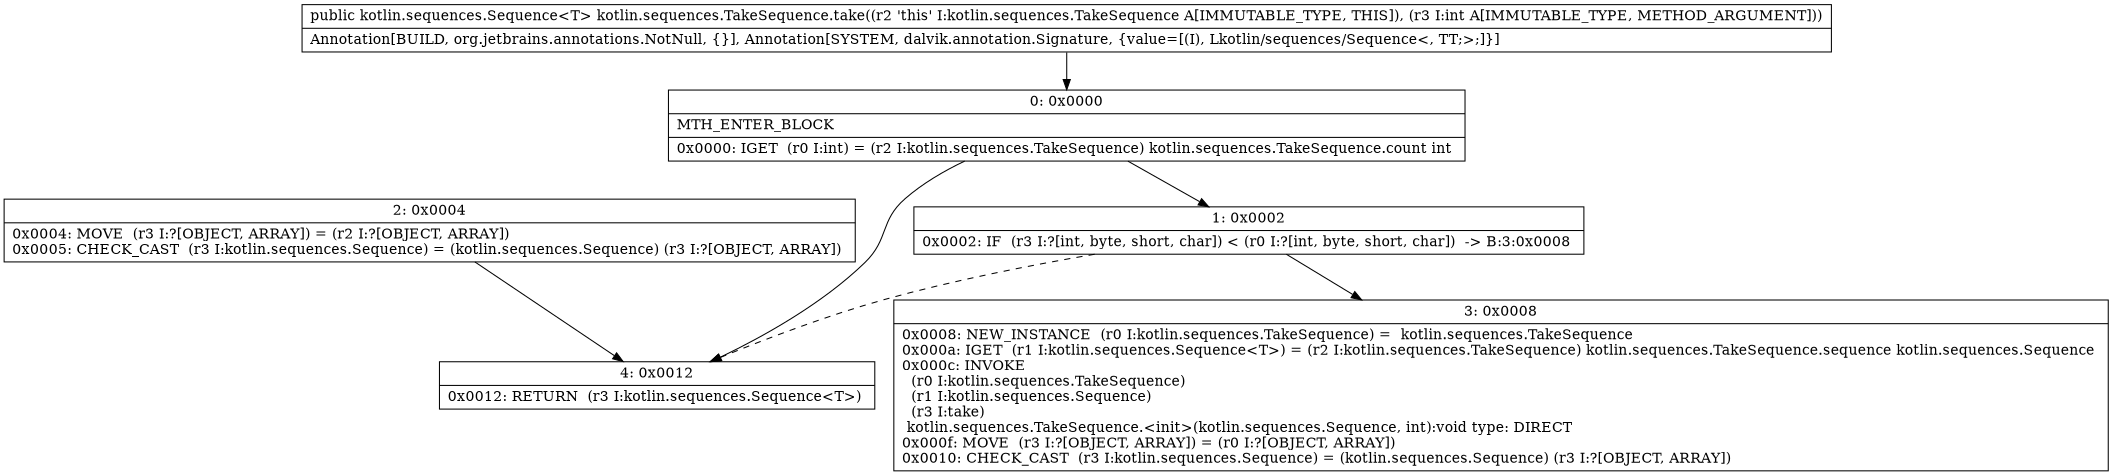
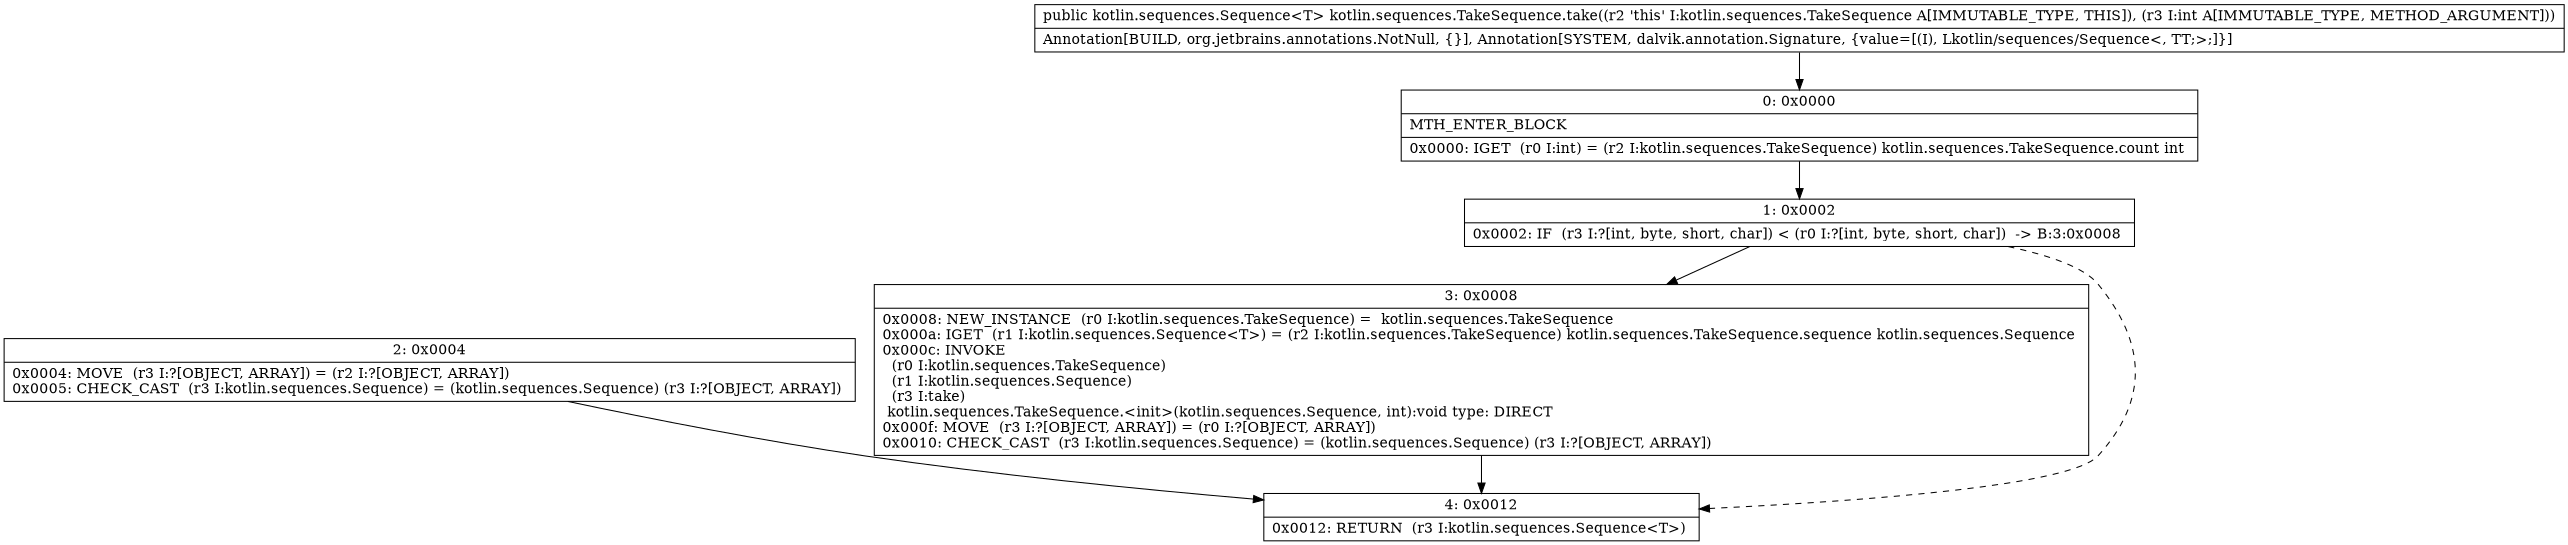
  digraph {
    node [shape=record]
    n1 [label="{0\:\ 0x0000|MTH_ENTER_BLOCK\l|0x0000: IGET  (r0 I:int) = (r2 I:kotlin.sequences.TakeSequence) kotlin.sequences.TakeSequence.count int \l}"]
    n2 [label="{1\:\ 0x0002|0x0002: IF  (r3 I:?[int, byte, short, char]) \< (r0 I:?[int, byte, short, char])  \-\> B:3:0x0008 \l}"]
    n3 [label="{3\:\ 0x0008|0x0008: NEW_INSTANCE  (r0 I:kotlin.sequences.TakeSequence) =  kotlin.sequences.TakeSequence \l0x000a: IGET  (r1 I:kotlin.sequences.Sequence\<T\>) = (r2 I:kotlin.sequences.TakeSequence) kotlin.sequences.TakeSequence.sequence kotlin.sequences.Sequence \l0x000c: INVOKE  \l  (r0 I:kotlin.sequences.TakeSequence)\l  (r1 I:kotlin.sequences.Sequence)\l  (r3 I:take)\l kotlin.sequences.TakeSequence.\<init\>(kotlin.sequences.Sequence, int):void type: DIRECT \l0x000f: MOVE  (r3 I:?[OBJECT, ARRAY]) = (r0 I:?[OBJECT, ARRAY]) \l0x0010: CHECK_CAST  (r3 I:kotlin.sequences.Sequence) = (kotlin.sequences.Sequence) (r3 I:?[OBJECT, ARRAY]) \l}"]
    n4 [label="{4\:\ 0x0012|0x0012: RETURN  (r3 I:kotlin.sequences.Sequence\<T\>) \l}"]
    n5 [label="{2\:\ 0x0004|0x0004: MOVE  (r3 I:?[OBJECT, ARRAY]) = (r2 I:?[OBJECT, ARRAY]) \l0x0005: CHECK_CAST  (r3 I:kotlin.sequences.Sequence) = (kotlin.sequences.Sequence) (r3 I:?[OBJECT, ARRAY]) \l}"]
    n6 [label="{public kotlin.sequences.Sequence\<T\> kotlin.sequences.TakeSequence.take((r2 'this' I:kotlin.sequences.TakeSequence A[IMMUTABLE_TYPE, THIS]), (r3 I:int A[IMMUTABLE_TYPE, METHOD_ARGUMENT]))  | Annotation[BUILD, org.jetbrains.annotations.NotNull, \{\}], Annotation[SYSTEM, dalvik.annotation.Signature, \{value=[(I), Lkotlin\/sequences\/Sequence\<, TT;\>;]\}]\l}"]
    n1 -> n2
    n2 -> n3
    n2 -> n4 [style=dashed]
-   n1 -> n4
+   n3 -> n4
    n5 -> n4
    n6 -> n1
  }
